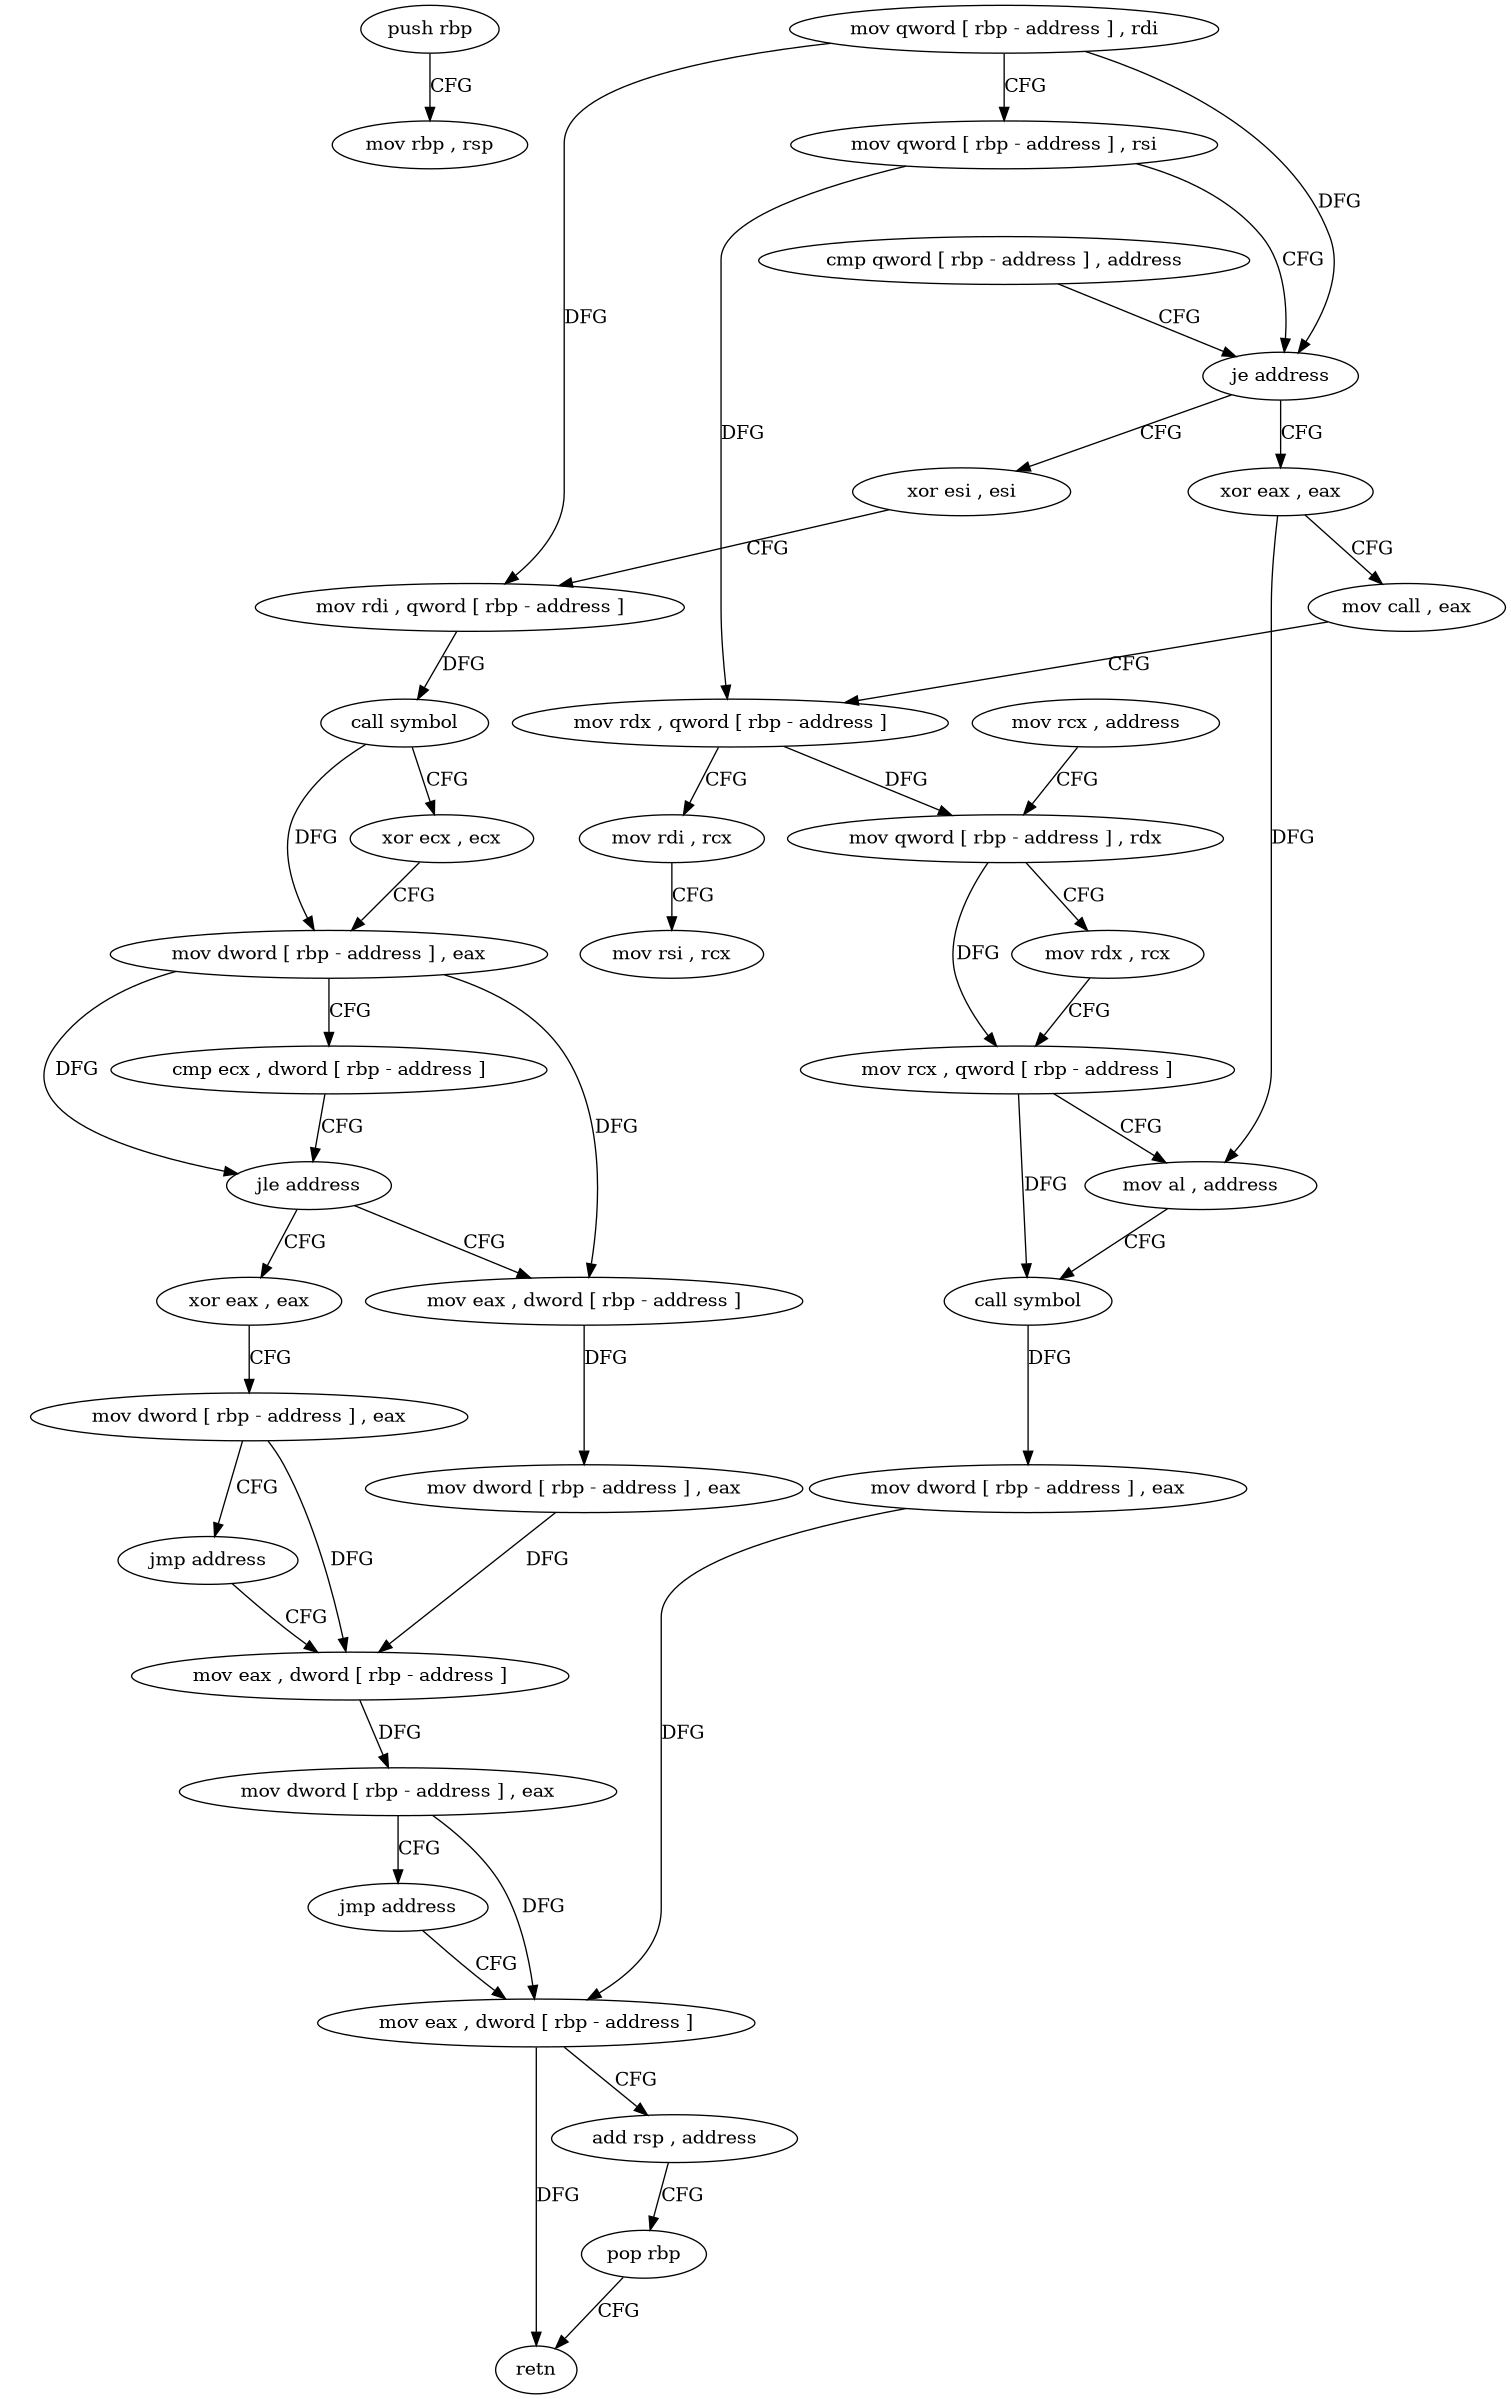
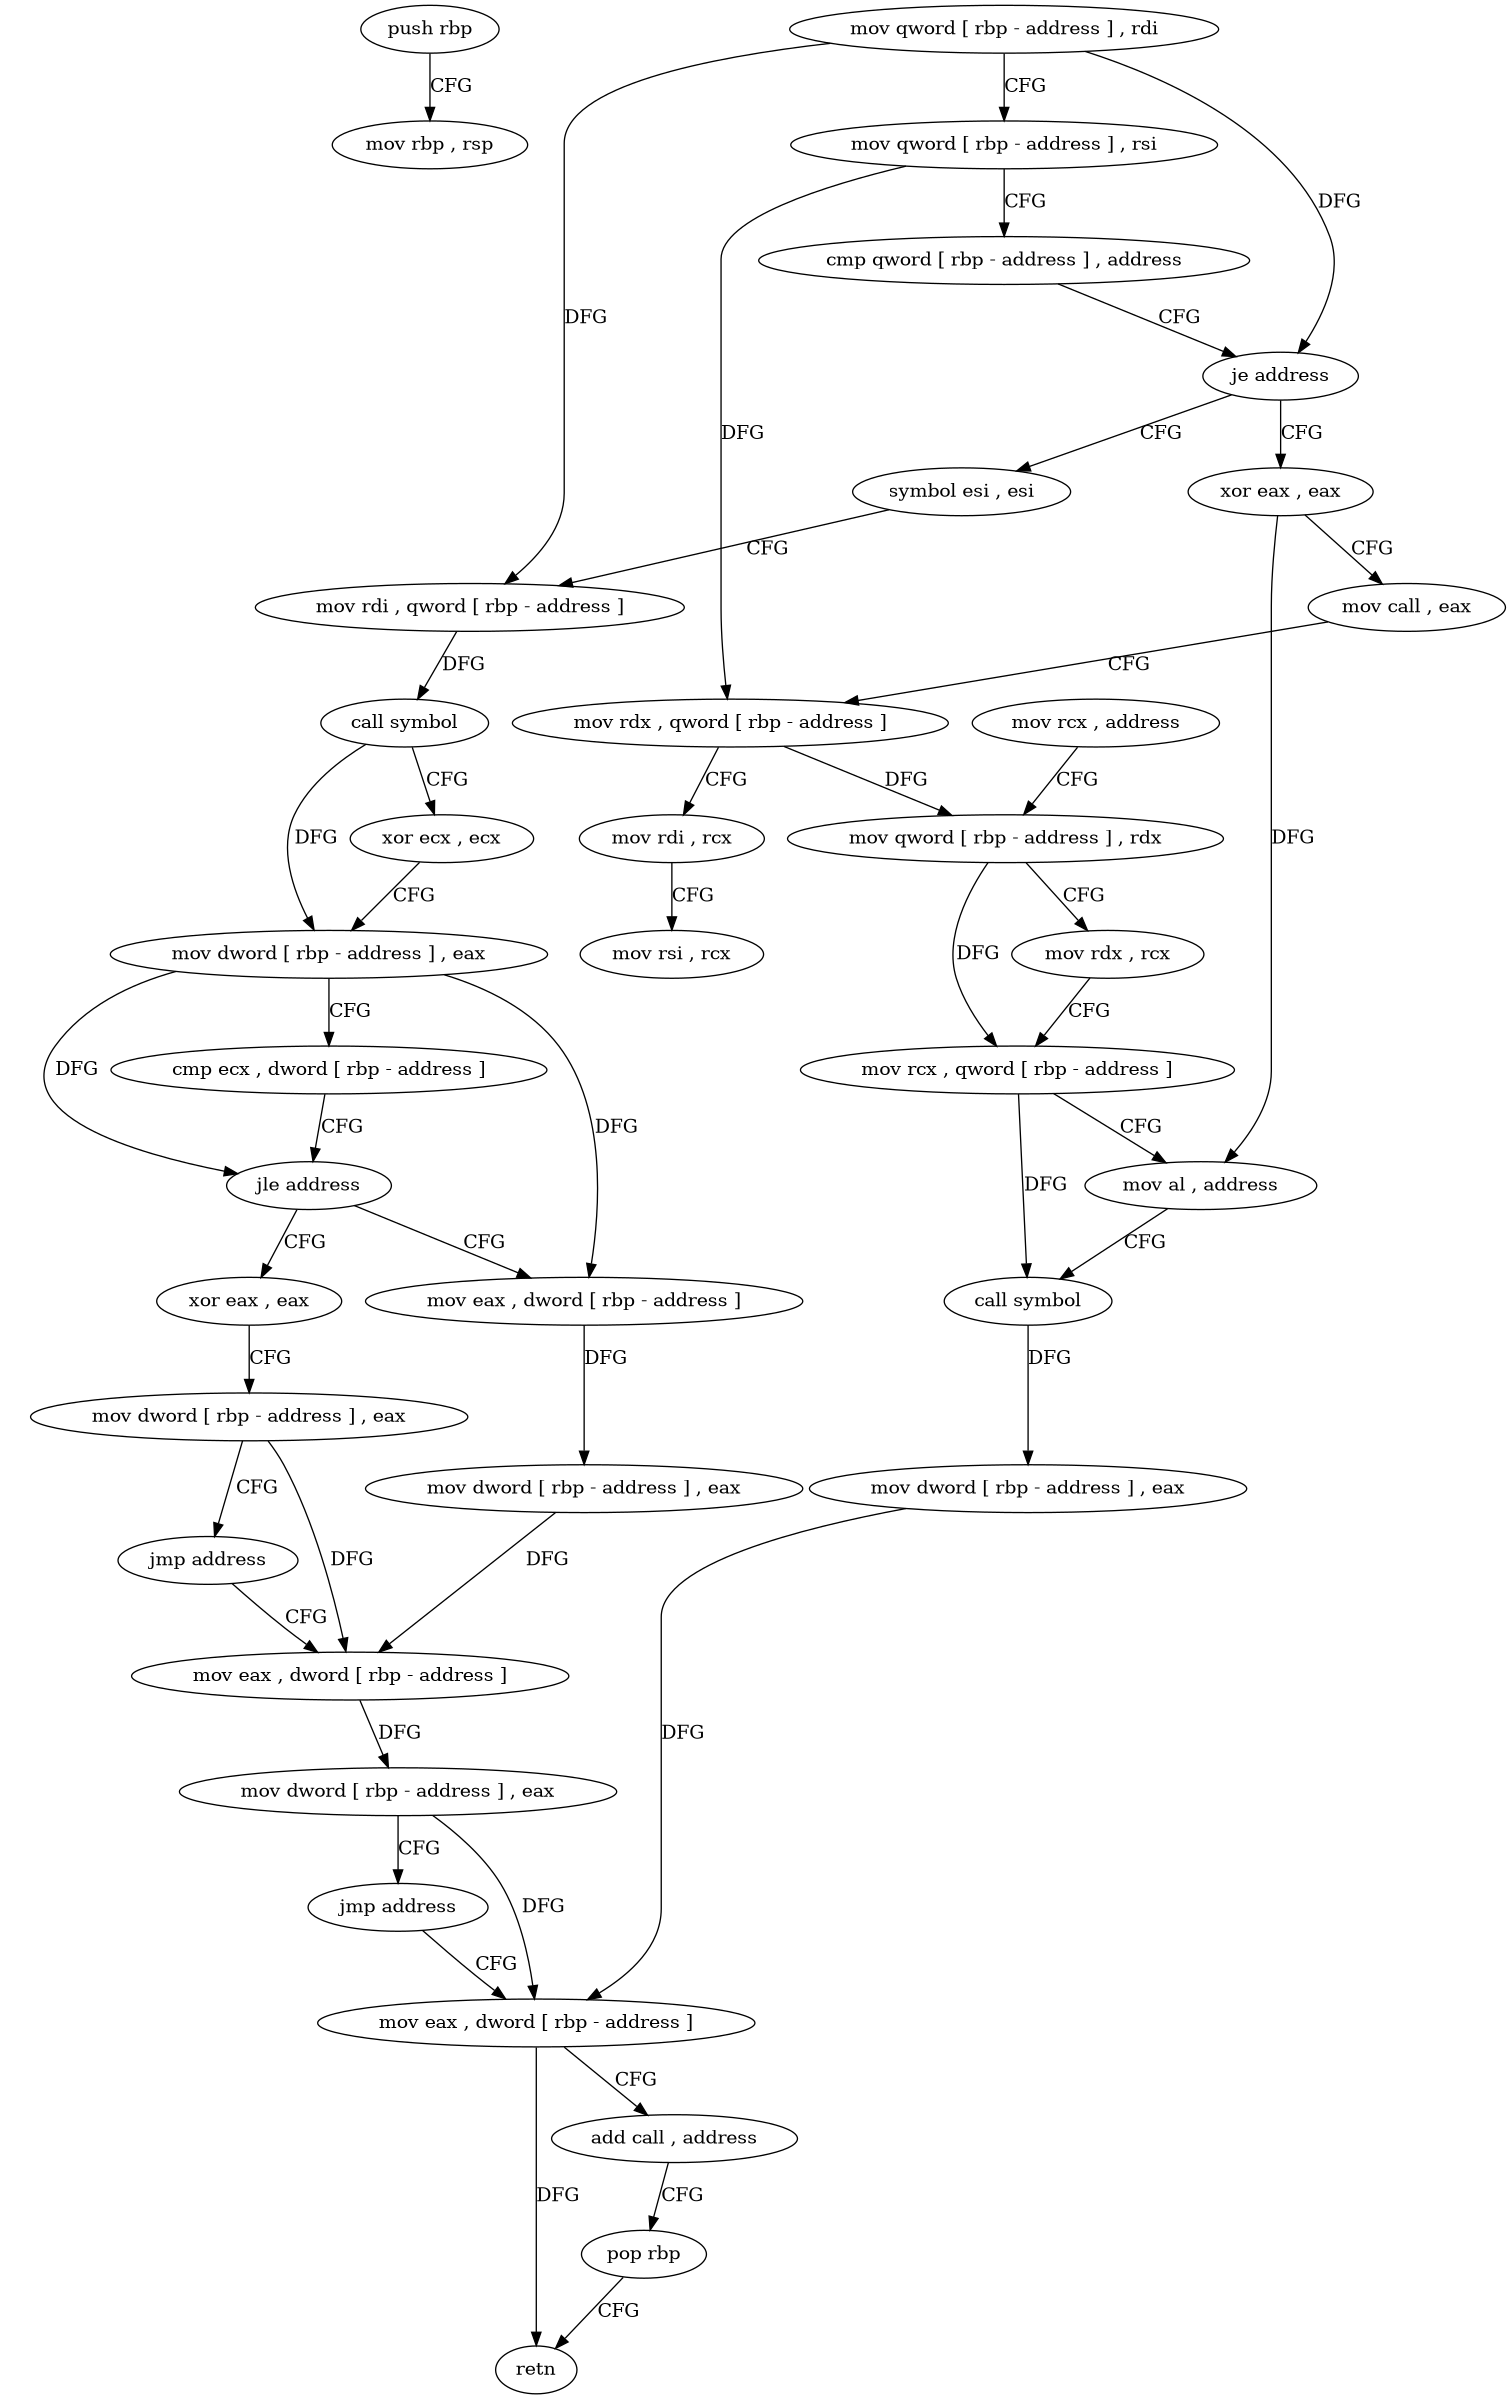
  digraph {
    n1 [label="push rbp"]
    n2 [label="mov rbp , rsp"]
    n3 [label="mov qword [ rbp - address ] , rdi"]
    n4 [label="mov qword [ rbp - address ] , rsi"]
    n5 [label="je address"]
    n6 [label="mov rdi , qword [ rbp - address ]"]
    n7 [label="cmp qword [ rbp - address ] , address"]
    n8 [label="mov rdx , qword [ rbp - address ]"]
    n9 [label="xor eax , eax"]
-   n10 [label="xor esi , esi"]
+   n10 [label="symbol esi , esi"]
    n11 [label="call symbol"]
    n12 [label="mov rdi , rcx"]
    n13 [label="mov qword [ rbp - address ] , rdx"]
    n14 [label="mov call , eax"]
    n15 [label="mov al , address"]
    n16 [label="call symbol"]
    n17 [label="mov rsi , rcx"]
    n18 [label="mov rdx , rcx"]
    n19 [label="mov rcx , qword [ rbp - address ]"]
    n20 [label="mov rcx , address"]
    n21 [label="mov dword [ rbp - address ] , eax"]
    n22 [label="mov eax , dword [ rbp - address ]"]
-   n23 [label="add rsp , address"]
+   n23 [label="add call , address"]
    n24 [label=retn]
    n25 [label="pop rbp"]
    n26 [label="xor ecx , ecx"]
    n27 [label="mov dword [ rbp - address ] , eax"]
    n28 [label="cmp ecx , dword [ rbp - address ]"]
    n29 [label="jle address"]
    n30 [label="mov eax , dword [ rbp - address ]"]
    n31 [label="xor eax , eax"]
    n32 [label="mov dword [ rbp - address ] , eax"]
    n33 [label="mov dword [ rbp - address ] , eax"]
    n34 [label="mov eax , dword [ rbp - address ]"]
    n35 [label="jmp address"]
    n36 [label="mov dword [ rbp - address ] , eax"]
    n37 [label="jmp address"]
    n1 -> n2 [label=CFG]
    n3 -> n4 [label=CFG]
    n3 -> n5 [label=DFG]
    n3 -> n6 [label=DFG]
-   n4 -> n5 [label=CFG]
+   n4 -> n7 [label=CFG]
    n4 -> n8 [label=DFG]
    n5 -> n9 [label=CFG]
    n5 -> n10 [label=CFG]
    n6 -> n11 [label=DFG]
    n7 -> n5 [label=CFG]
    n8 -> n12 [label=CFG]
    n8 -> n13 [label=DFG]
    n9 -> n14 [label=CFG]
    n9 -> n15 [label=DFG]
    n10 -> n6 [label=CFG]
    n11 -> n26 [label=CFG]
    n11 -> n27 [label=DFG]
    n12 -> n17 [label=CFG]
    n13 -> n18 [label=CFG]
    n13 -> n19 [label=DFG]
    n14 -> n8 [label=CFG]
    n15 -> n16 [label=CFG]
    n16 -> n21 [label=DFG]
    n18 -> n19 [label=CFG]
    n19 -> n15 [label=CFG]
    n19 -> n16 [label=DFG]
    n20 -> n13 [label=CFG]
    n21 -> n22 [label=DFG]
    n22 -> n23 [label=CFG]
    n22 -> n24 [label=DFG]
    n23 -> n25 [label=CFG]
    n25 -> n24 [label=CFG]
    n26 -> n27 [label=CFG]
    n27 -> n28 [label=CFG]
    n27 -> n29 [label=DFG]
    n27 -> n30 [label=DFG]
    n28 -> n29 [label=CFG]
    n29 -> n30 [label=CFG]
    n29 -> n31 [label=CFG]
    n30 -> n32 [label=DFG]
    n31 -> n33 [label=CFG]
    n32 -> n34 [label=DFG]
    n33 -> n34 [label=DFG]
    n33 -> n35 [label=CFG]
    n34 -> n36 [label=DFG]
    n35 -> n34 [label=CFG]
    n36 -> n22 [label=DFG]
    n36 -> n37 [label=CFG]
    n37 -> n22 [label=CFG]
  }
